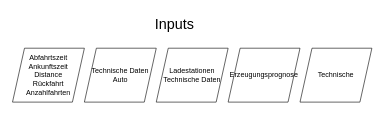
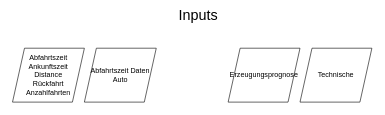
  <mxCell id="0" />
  <mxCell id="1" parent="0" />
  <mxCell id="2" value="Abfahrtszeit&lt;br&gt;Ankunftszeit&lt;br&gt;Distance&lt;br&gt;Rückfahrt&lt;br&gt;Anzahlfahrten" style="shape=parallelogram;perimeter=parallelogramPerimeter;whiteSpace=wrap;html=1;fixedSize=1;" vertex="1" parent="1"><mxGeometry x="20" y="80" width="120" height="90" as="geometry" /></mxCell>
- <mxCell id="3" value="Technische Daten Auto" style="shape=parallelogram;perimeter=parallelogramPerimeter;whiteSpace=wrap;html=1;fixedSize=1;" vertex="1" parent="1"><mxGeometry x="140" y="80" width="120" height="90" as="geometry" /></mxCell>
- <mxCell id="4" value="Ladestationen Technische Daten" style="shape=parallelogram;perimeter=parallelogramPerimeter;whiteSpace=wrap;html=1;fixedSize=1;" vertex="1" parent="1"><mxGeometry x="260" y="80" width="120" height="90" as="geometry" /></mxCell>
+ <mxCell id="3" value="Abfahrtszeit Daten Auto" style="shape=parallelogram;perimeter=parallelogramPerimeter;whiteSpace=wrap;html=1;fixedSize=1;" vertex="1" parent="1"><mxGeometry x="140" y="80" width="120" height="90" as="geometry" /></mxCell>
  <mxCell id="5" value="Erzeugungsprognose" style="shape=parallelogram;perimeter=parallelogramPerimeter;whiteSpace=wrap;html=1;fixedSize=1;" vertex="1" parent="1"><mxGeometry x="380" y="80" width="120" height="90" as="geometry" /></mxCell>
  <mxCell id="6" value="Technische" style="shape=parallelogram;perimeter=parallelogramPerimeter;whiteSpace=wrap;html=1;fixedSize=1;" vertex="1" parent="1"><mxGeometry x="500" y="80" width="120" height="90" as="geometry" /></mxCell>
- <mxCell id="7" value="&lt;font style=&quot;font-size: 24px;&quot;&gt;Inputs&lt;/font&gt;" style="text;html=1;align=center;verticalAlign=middle;resizable=0;points=[];autosize=1;strokeColor=none;fillColor=none;" vertex="1" parent="1"><mxGeometry x="245" y="20" width="90" height="40" as="geometry" /></mxCell>
+ <mxCell id="7" value="&lt;font style=&quot;font-size: 24px;&quot;&gt;Inputs&lt;/font&gt;" style="text;html=1;align=center;verticalAlign=middle;resizable=0;points=[];autosize=1;strokeColor=none;fillColor=none;" vertex="1" parent="1"><mxGeometry x="285" y="5" width="90" height="40" as="geometry" /></mxCell>
